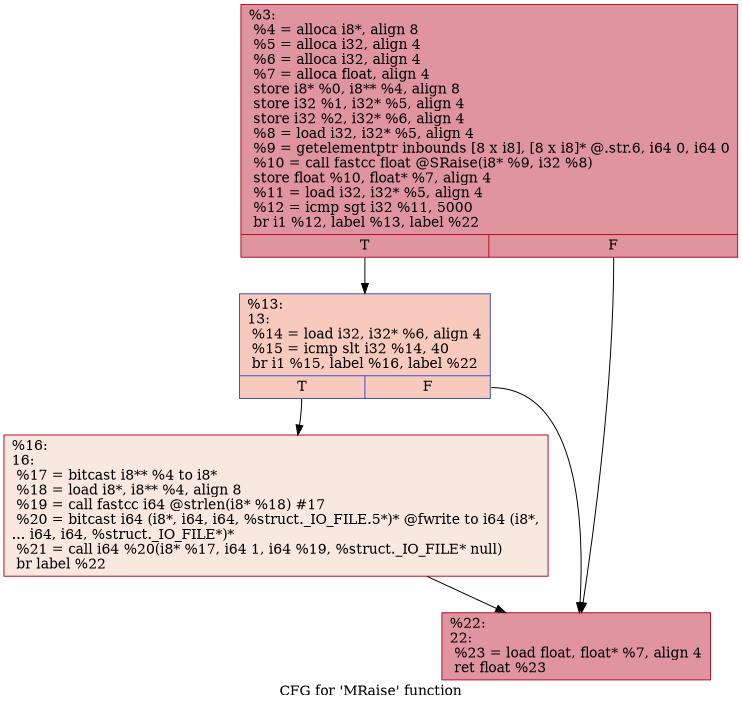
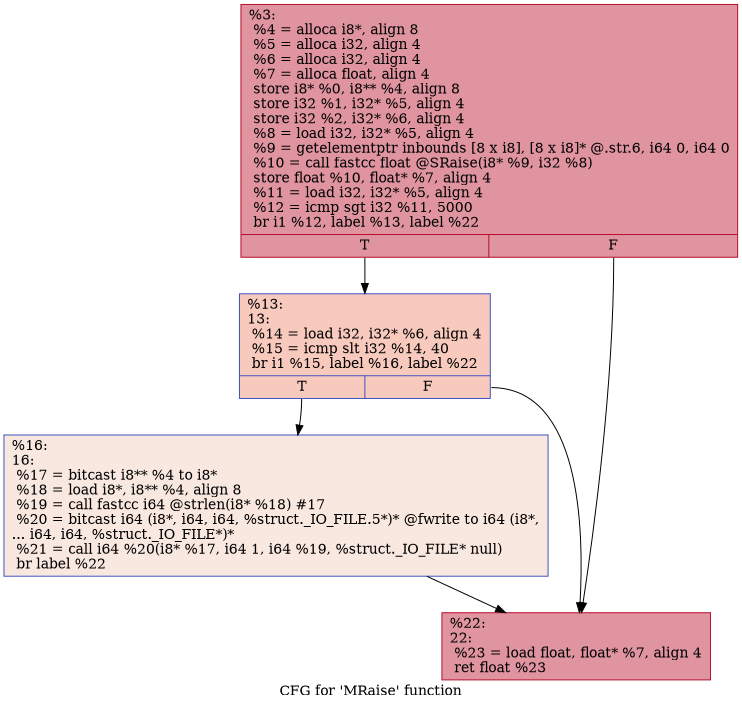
  digraph {
    label="CFG for 'MRaise' function"
    node [color="#b70d28ff" fillcolor="#b70d2870" shape=record style=filled]
    edge [tailport=s0]
    n1 [label="{%3:\l  %4 = alloca i8*, align 8\l  %5 = alloca i32, align 4\l  %6 = alloca i32, align 4\l  %7 = alloca float, align 4\l  store i8* %0, i8** %4, align 8\l  store i32 %1, i32* %5, align 4\l  store i32 %2, i32* %6, align 4\l  %8 = load i32, i32* %5, align 4\l  %9 = getelementptr inbounds [8 x i8], [8 x i8]* @.str.6, i64 0, i64 0\l  %10 = call fastcc float @SRaise(i8* %9, i32 %8)\l  store float %10, float* %7, align 4\l  %11 = load i32, i32* %5, align 4\l  %12 = icmp sgt i32 %11, 5000\l  br i1 %12, label %13, label %22\l|{<s0>T|<s1>F}}"]
    n2 [color="#3d50c3ff" fillcolor="#ef886b70" label="{%13:\l13:                                               \l  %14 = load i32, i32* %6, align 4\l  %15 = icmp slt i32 %14, 40\l  br i1 %15, label %16, label %22\l|{<s0>T|<s1>F}}"]
    n3 [label="{%22:\l22:                                               \l  %23 = load float, float* %7, align 4\l  ret float %23\l}"]
-   n4 [fillcolor="#f1ccb870" label="{%16:\l16:                                               \l  %17 = bitcast i8** %4 to i8*\l  %18 = load i8*, i8** %4, align 8\l  %19 = call fastcc i64 @strlen(i8* %18) #17\l  %20 = bitcast i64 (i8*, i64, i64, %struct._IO_FILE.5*)* @fwrite to i64 (i8*,\l... i64, i64, %struct._IO_FILE*)*\l  %21 = call i64 %20(i8* %17, i64 1, i64 %19, %struct._IO_FILE* null)\l  br label %22\l}"]
+   n4 [color="#3d50c3ff" fillcolor="#f1ccb870" label="{%16:\l16:                                               \l  %17 = bitcast i8** %4 to i8*\l  %18 = load i8*, i8** %4, align 8\l  %19 = call fastcc i64 @strlen(i8* %18) #17\l  %20 = bitcast i64 (i8*, i64, i64, %struct._IO_FILE.5*)* @fwrite to i64 (i8*,\l... i64, i64, %struct._IO_FILE*)*\l  %21 = call i64 %20(i8* %17, i64 1, i64 %19, %struct._IO_FILE* null)\l  br label %22\l}"]
    n1 -> n2
    n1 -> n3 [tailport=s1]
    n2 -> n3 [tailport=s1]
    n2 -> n4
    n4 -> n3 [tailport=""]
  }
